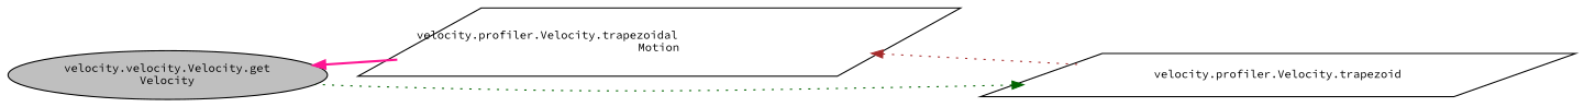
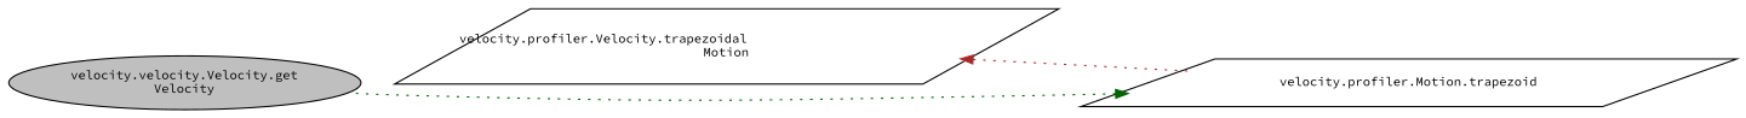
  digraph {
    fontname="Source Code Pro"
    rankdir=LR
    node [color=black fillcolor=white fontname="Source Code Pro" fontsize=10 shape=parallelogram style=filled]
    edge [dir=back fontname="Source Code Pro" fontsize=10 labelfontname=Helvetica labelfontsize=10 style=dotted]
    n1 [fillcolor=grey75 fontcolor=black height=0.2 label="velocity.velocity.Velocity.get\lVelocity" shape=ellipse width=0.4]
    n2 [height=0.2 label="velocity.profiler.Velocity.trapezoidal\lMotion" width=0.4]
-   n3 [height=0.2 label="velocity.profiler.Velocity.trapezoid" width=0.4]
-   n1 -> n2 [color=deeppink style=bold]
+   n3 [height=0.2 label="velocity.profiler.Motion.trapezoid" width=0.4]
    n2 -> n3 [color=brown]
    n3 -> n1 [color=darkgreen]
  }
